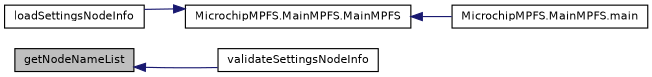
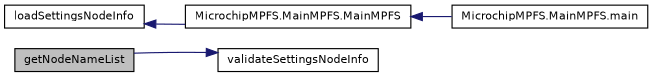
  digraph {
    rankdir=LR
    node [color=black fillcolor=white fontname=Helvetica fontsize=10 shape=record style=filled]
    edge [color=midnightblue dir=back fontname=Helvetica fontsize=10 labelfontname=Helvetica labelfontsize=10 style=solid]
    n1 [fillcolor=grey75 fontcolor=black height=0.2 label=getNodeNameList width=0.4]
    n2 [height=0.2 label=validateSettingsNodeInfo width=0.4]
    n3 [height=0.2 label=loadSettingsNodeInfo width=0.4]
    n4 [height=0.2 label="MicrochipMPFS.MainMPFS.MainMPFS" width=0.4]
    n5 [height=0.2 label="MicrochipMPFS.MainMPFS.main" width=0.4]
-   n1 -> n2
-   n4 -> n3
+   n2 -> n1
+   n3 -> n4
    n4 -> n5
  }
